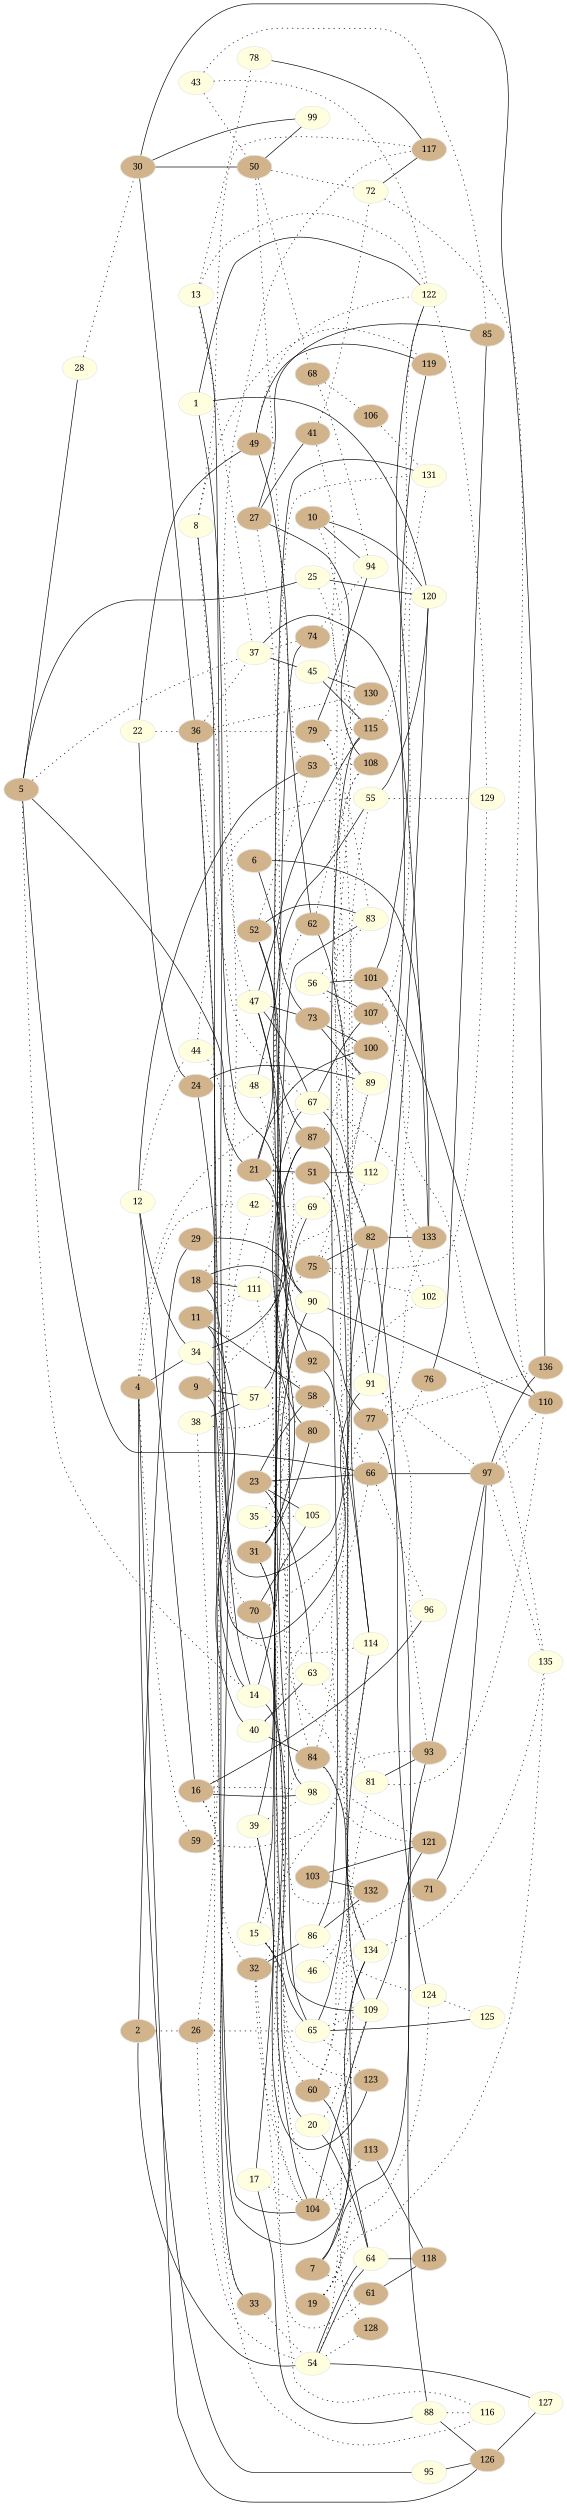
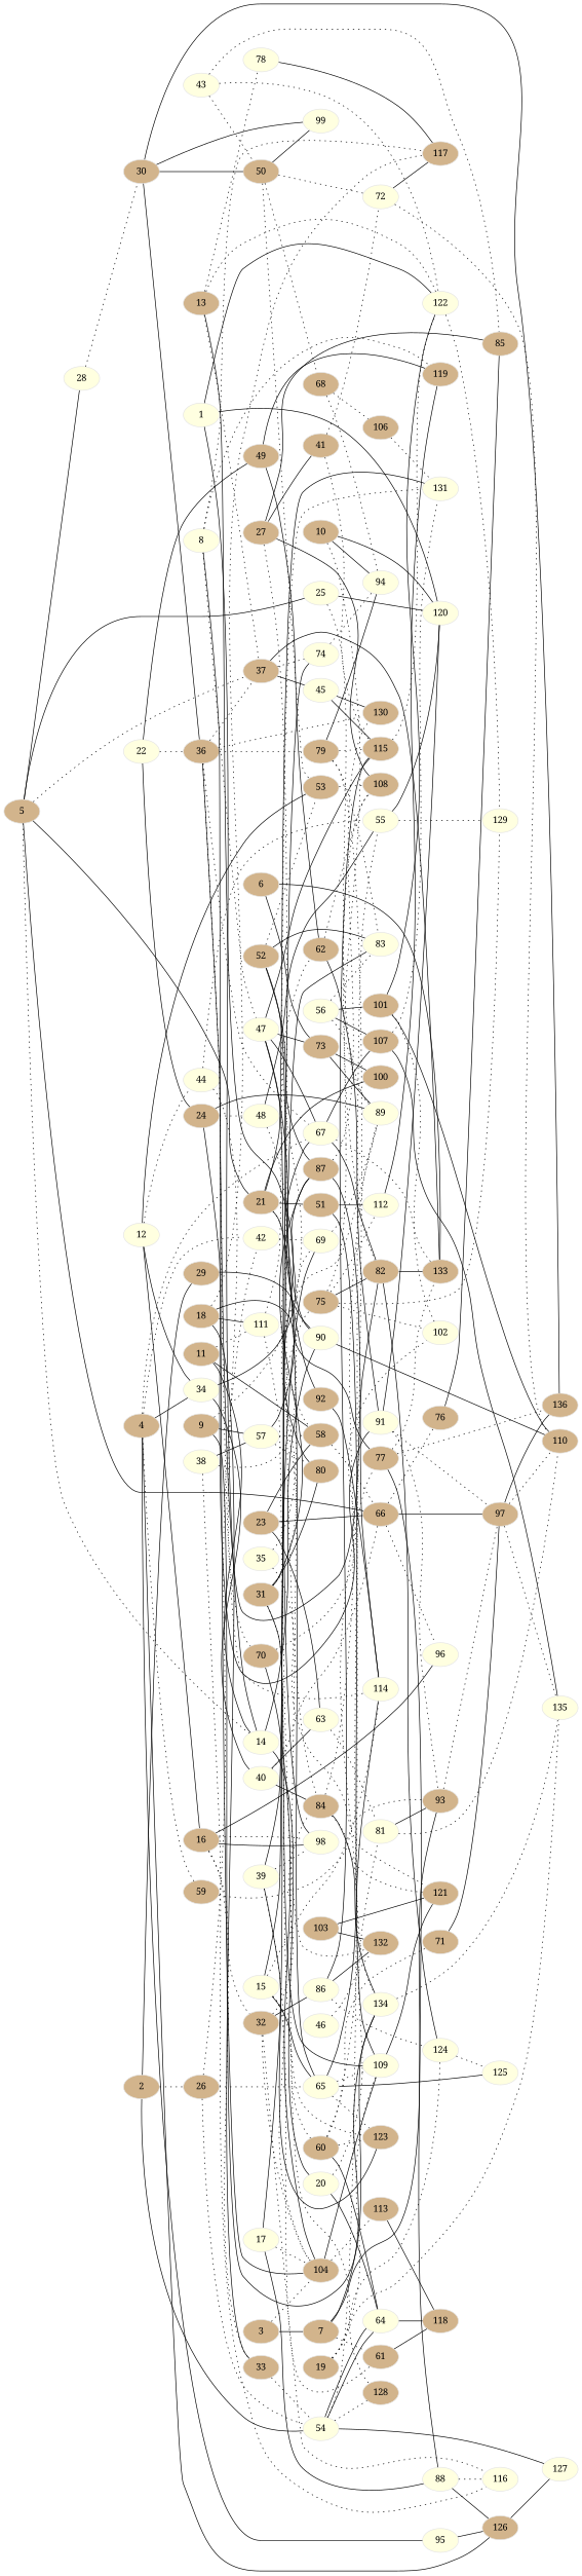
  graph {
    fontname="Noto Serif"
    rankdir=LR
    node [color=gray90 fillcolor=tan fontname="Noto Serif" style=filled]
    edge [fontname="Noto Serif" style=solid]
    1 [fillcolor=lightyellow]
    14 [fillcolor=lightyellow]
    120 [fillcolor=lightyellow]
    122 [fillcolor=lightyellow]
    20 [fillcolor=lightyellow]
    90 [fillcolor=lightyellow]
    129 [fillcolor=lightyellow]
    2
    26
    29
    54 [fillcolor=lightyellow]
    42 [fillcolor=lightyellow]
    65 [fillcolor=lightyellow]
    64 [fillcolor=lightyellow]
    128
    55 [fillcolor=lightyellow]
    127 [fillcolor=lightyellow]
+   3
    7
    104
    61
    93
    134 [fillcolor=lightyellow]
    109 [fillcolor=lightyellow]
    113
    34 [fillcolor=lightyellow]
    4
    59
    67 [fillcolor=lightyellow]
    95 [fillcolor=lightyellow]
    126
    87
    40 [fillcolor=lightyellow]
    72 [fillcolor=lightyellow]
    41
    115
    69 [fillcolor=lightyellow]
    133
    82
    107
    5
    21
    25 [fillcolor=lightyellow]
    28 [fillcolor=lightyellow]
-   37 [fillcolor=lightyellow]
+   37
    66
    51
    100
    131 [fillcolor=lightyellow]
    89 [fillcolor=lightyellow]
    30
    45 [fillcolor=lightyellow]
-   74
+   74 [fillcolor=lightyellow]
    96 [fillcolor=lightyellow]
    76
    97
    6
    73
    118
    135 [fillcolor=lightyellow]
    8 [fillcolor=lightyellow]
    47 [fillcolor=lightyellow]
    117
    119
    98 [fillcolor=lightyellow]
    92
    9
    57 [fillcolor=lightyellow]
    62
    58
    80
    91 [fillcolor=lightyellow]
    108
    10
    94 [fillcolor=lightyellow]
    124 [fillcolor=lightyellow]
    11
    111 [fillcolor=lightyellow]
    132
    12 [fillcolor=lightyellow]
    16
    44 [fillcolor=lightyellow]
    53
    32
    33
    70
-   13 [fillcolor=lightyellow]
+   13
    78 [fillcolor=lightyellow]
    81 [fillcolor=lightyellow]
    110
    15 [fillcolor=lightyellow]
    60
    83 [fillcolor=lightyellow]
    114 [fillcolor=lightyellow]
    77
    123
    71
    125 [fillcolor=lightyellow]
    84
    86 [fillcolor=lightyellow]
    116 [fillcolor=lightyellow]
    17 [fillcolor=lightyellow]
    88 [fillcolor=lightyellow]
    18
    136
    19
    121
    112 [fillcolor=lightyellow]
    22 [fillcolor=lightyellow]
    24
    36
    49
    48 [fillcolor=lightyellow]
    79
    130
    23
    63 [fillcolor=lightyellow]
-   105 [fillcolor=lightyellow]
    46 [fillcolor=lightyellow]
    27
    85
    50
    99 [fillcolor=lightyellow]
    68
    31
    75
    102 [fillcolor=lightyellow]
    35 [fillcolor=lightyellow]
    38 [fillcolor=lightyellow]
    39 [fillcolor=lightyellow]
    43 [fillcolor=lightyellow]
    106
    52
    56 [fillcolor=lightyellow]
    101
    103
    1 -- 14
    1 -- 120
    1 -- 122
    14 -- 20
    14 -- 90
    122 -- 129 [style=dotted]
    20 -- 64
    20 -- 81 [style=dotted]
    90 -- 110
    2 -- 26 [style=dotted]
    2 -- 29
    2 -- 54
    26 -- 54 [style=dotted]
    26 -- 42 [style=dotted]
    26 -- 65 [style=dotted]
    29 -- 90
    54 -- 64
    54 -- 64
    54 -- 128 [style=dotted]
    54 -- 55 [style=dotted]
    54 -- 127
    42 -- 69 [style=dotted]
    65 -- 109 [style=dotted]
    65 -- 114
    65 -- 123 [style=dotted]
    65 -- 125
    64 -- 118
    55 -- 120
    55 -- 129 [style=dotted]
+   3 -- 7
+   3 -- 104 [style=dotted]
    7 -- 61 [style=dotted]
    7 -- 93
    7 -- 134
    104 -- 109
    104 -- 113 [style=dotted]
    61 -- 118
-   93 -- 97
+   93 -- 97 [style=dotted]
    134 -- 135 [style=dotted]
    109 -- 121
    113 -- 118
    34 -- 87
    34 -- 40
    4 -- 42 [style=dotted]
    4 -- 34
    4 -- 59 [style=dotted]
    4 -- 67 [style=dotted]
    4 -- 95
    4 -- 126
    59 -- 93 [style=dotted]
    67 -- 133 [style=dotted]
    67 -- 82
    67 -- 107
    95 -- 126
    126 -- 127
    87 -- 114
    87 -- 130 [style=dotted]
    40 -- 66 [style=dotted]
    40 -- 84
    40 -- 63
    72 -- 117
    72 -- 110 [style=dotted]
    41 -- 72 [style=dotted]
    41 -- 115 [style=dotted]
    115 -- 122 [style=dotted]
    69 -- 89 [style=dotted]
    82 -- 133
    82 -- 124
    107 -- 131 [style=dotted]
-   107 -- 135 [style=dotted]
+   107 -- 135
    5 -- 14 [style=dotted]
    5 -- 21
    5 -- 25
    5 -- 28
    5 -- 37 [style=dotted]
    5 -- 66
    21 -- 65
    21 -- 128 [style=dotted]
    21 -- 51
    21 -- 100
    21 -- 131
    25 -- 120
    25 -- 89 [style=dotted]
    28 -- 30 [style=dotted]
    37 -- 133
    37 -- 45
    37 -- 74 [style=dotted]
    66 -- 96 [style=dotted]
    66 -- 76 [style=dotted]
    66 -- 97
    51 -- 109
    51 -- 112
    30 -- 136
    30 -- 36
    30 -- 50
    30 -- 99
    45 -- 115
    45 -- 130
    74 -- 94 [style=dotted]
    76 -- 85
    97 -- 135 [style=dotted]
    97 -- 110 [style=dotted]
    97 -- 136
    6 -- 133
    6 -- 73
    73 -- 100
    73 -- 89
    8 -- 104
    8 -- 47 [style=dotted]
    8 -- 117 [style=dotted]
    8 -- 119 [style=dotted]
    47 -- 67
    47 -- 115
    47 -- 73
    47 -- 98
    47 -- 92
    92 -- 114
    9 -- 134
    9 -- 57
    9 -- 62 [style=dotted]
    57 -- 67
    57 -- 58 [style=dotted]
    57 -- 80 [style=dotted]
    62 -- 91
    62 -- 108 [style=dotted]
    58 -- 66 [style=dotted]
    91 -- 120
    91 -- 93 [style=dotted]
    91 -- 97 [style=dotted]
    10 -- 120
    10 -- 82 [style=dotted]
    10 -- 94
    124 -- 125 [style=dotted]
    11 -- 14
    11 -- 58
    11 -- 111 [style=dotted]
    111 -- 131 [style=dotted]
    111 -- 132 [style=dotted]
    12 -- 34
    12 -- 16
    12 -- 44 [style=dotted]
    12 -- 53
    16 -- 96
    16 -- 98
    16 -- 98 [style=dotted]
    16 -- 32 [style=dotted]
    16 -- 33 [style=dotted]
    44 -- 55 [style=dotted]
    44 -- 70 [style=dotted]
    53 -- 108 [style=dotted]
    32 -- 104 [style=dotted]
    32 -- 84 [style=dotted]
    32 -- 86
    32 -- 116 [style=dotted]
    33 -- 54 [style=dotted]
    70 -- 104
-   70 -- 105
    70 -- 102 [style=dotted]
    13 -- 122 [style=dotted]
    13 -- 37 [style=dotted]
    13 -- 80
    13 -- 78 [style=dotted]
    78 -- 117
    81 -- 93
    81 -- 110 [style=dotted]
    15 -- 65
    15 -- 61 [style=dotted]
    15 -- 60 [style=dotted]
    15 -- 83
    15 -- 114 [style=dotted]
    60 -- 64
    60 -- 77 [style=dotted]
    60 -- 123 [style=dotted]
    60 -- 71 [style=dotted]
    77 -- 133 [style=dotted]
    77 -- 88
    77 -- 136 [style=dotted]
    71 -- 97
    84 -- 134
    84 -- 89 [style=dotted]
    84 -- 121 [style=dotted]
    86 -- 115
    86 -- 124 [style=dotted]
    86 -- 132
    17 -- 104 [style=dotted]
    17 -- 69
    17 -- 88
    88 -- 126
    88 -- 116 [style=dotted]
    18 -- 117 [style=dotted]
    18 -- 111
    18 -- 33
    18 -- 77
    19 -- 109 [style=dotted]
    19 -- 135 [style=dotted]
    19 -- 124 [style=dotted]
    112 -- 119
    22 -- 24
    22 -- 36 [style=dotted]
    22 -- 49
    24 -- 89
    24 -- 91
    24 -- 48 [style=dotted]
    36 -- 67 [style=dotted]
    36 -- 82
    36 -- 37 [style=dotted]
    36 -- 114 [style=dotted]
    36 -- 79 [style=dotted]
    36 -- 130 [style=dotted]
-   49 -- 122 [style=dotted]
    49 -- 119
    49 -- 62
    48 -- 55
    48 -- 58 [style=dotted]
    79 -- 134 [style=dotted]
    79 -- 115 [style=dotted]
    79 -- 94
    79 -- 83 [style=dotted]
    23 -- 66
    23 -- 58
    23 -- 63
-   23 -- 105
    63 -- 81 [style=dotted]
    46 -- 132 [style=dotted]
    27 -- 41
    27 -- 108
    27 -- 84 [style=dotted]
    27 -- 85
    50 -- 72 [style=dotted]
    50 -- 53 [style=dotted]
    50 -- 99
    50 -- 68 [style=dotted]
    68 -- 94 [style=dotted]
    68 -- 106 [style=dotted]
    31 -- 109
    31 -- 87
    31 -- 80
    31 -- 123 [style=dotted]
    31 -- 75 [style=dotted]
    75 -- 129 [style=dotted]
    75 -- 82
    75 -- 108 [style=dotted]
    75 -- 112 [style=dotted]
    75 -- 102 [style=dotted]
    35 -- 89 [style=dotted]
    35 -- 121 [style=dotted]
-   35 -- 105 [style=dotted]
    38 -- 69 [style=dotted]
    38 -- 57
    38 -- 116 [style=dotted]
    39 -- 104 [style=dotted]
    39 -- 74
    39 -- 98 [style=dotted]
    39 -- 123
    43 -- 122 [style=dotted]
    43 -- 85 [style=dotted]
    43 -- 50 [style=dotted]
    106 -- 131 [style=dotted]
    52 -- 90
    52 -- 87
    52 -- 53 [style=dotted]
    52 -- 83
    56 -- 107
    56 -- 89 [style=dotted]
    56 -- 83 [style=dotted]
    56 -- 101
    101 -- 122
    101 -- 110
    101 -- 102 [style=dotted]
    103 -- 132
    103 -- 121
  }
